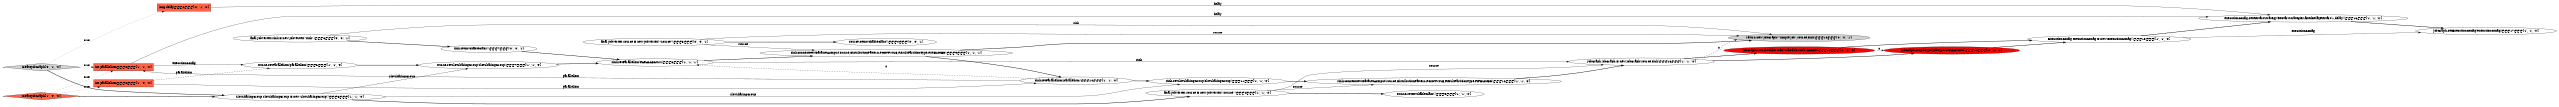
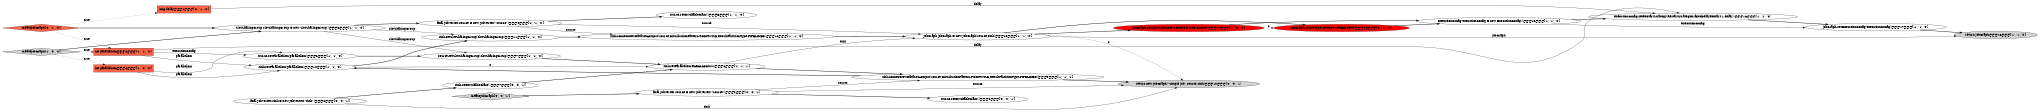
  digraph {
    rankdir=LR
    node [fillcolor=white shape=ellipse style=filled]
    edge [style=bold]
    n1 [label="JobGraph jobGraph = new JobGraph(source,sink)@@@13@@@['1', '1', '0']"]
    n2 [fillcolor=red label="jobGraph.setScheduleMode(ScheduleMode.EAGER)@@@14@@@['1', '0', '0']"]
+   n3 [fillcolor=lightgray label="return jobGraph@@@18@@@['1', '1', '0']"]
    n4 [fillcolor=lightgray label="return new JobGraph(\"Simple job\",source,sink)@@@10@@@['0', '0', '1']"]
    n5 [fillcolor=red label="jobGraph.setJobType(JobType.STREAMING)@@@14@@@['0', '1', '0']"]
    n6 [label="ExecutionConfig executionConfig = new ExecutionConfig()@@@15@@@['1', '1', '0']"]
    n7 [fillcolor=tomato label="int parallelism@@@2@@@['1', '0', '0']" shape=box]
    n8 [label="sink.setParallelism(parallelism)@@@10@@@['1', '1', '0']"]
    n9 [label="source.setParallelism(parallelism)@@@6@@@['1', '1', '0']"]
    n10 [label="sink.setSlotSharingGroup(slotSharingGroup)@@@11@@@['1', '1', '0']"]
    n11 [label="sink.setParallelism(PARALLELISM)@@@8@@@['1', '1', '1']"]
    n12 [label="source.setSlotSharingGroup(slotSharingGroup)@@@7@@@['1', '1', '0']"]
    n13 [label="source.setInvokableClass()@@@4@@@['0', '0', '1']"]
    n14 [label="sink.connectNewDataSetAsInput(source,DistributionPattern.POINTWISE,ResultPartitionType.PIPELINED)@@@12@@@['1', '1', '0']"]
    n15 [fillcolor=tomato label="long delay@@@2@@@['0', '1', '0']" shape=box]
    n16 [label="executionConfig.setRestartStrategy(RestartStrategies.fixedDelayRestart(1,delay))@@@16@@@['1', '1', '0']"]
    n17 [label="jobGraph.setExecutionConfig(executionConfig)@@@17@@@['1', '1', '0']"]
    n18 [label="final JobVertex sink = new JobVertex(\"sink\")@@@6@@@['0', '0', '1']"]
    n19 [label="sink.setInvokableClass()@@@7@@@['0', '0', '1']"]
    n20 [label="source.setInvokableClass()@@@5@@@['1', '1', '0']"]
    n21 [label="final JobVertex source = new JobVertex(\"Source\")@@@3@@@['0', '0', '1']"]
    n22 [label="sink.connectNewDataSetAsInput(source,DistributionPattern.POINTWISE,ResultPartitionType.PIPELINED)@@@9@@@['1', '1', '1']"]
+   n23 [fillcolor=lightgray label="createJobGraph['0', '0', '1']" shape=diamond]
    n24 [fillcolor=tomato label="int parallelism@@@2@@@['1', '1', '0']" shape=box]
-   n25 [fillcolor=lightgray label="createJobGraph['0', '1', '0']" shape=diamond]
+   n25 [fillcolor=tomato label="createJobGraph['0', '1', '0']" shape=diamond]
    n26 [label="SlotSharingGroup slotSharingGroup = new SlotSharingGroup()@@@3@@@['1', '1', '0']"]
    n27 [label="final JobVertex source = new JobVertex(\"source\")@@@4@@@['1', '1', '0']"]
-   n28 [fillcolor=tomato label="createJobGraph['1', '0', '0']" shape=diamond]
+   n28 [fillcolor=lightgray label="createJobGraph['1', '0', '0']" shape=diamond]
    n1 -> n2
+   n1 -> n3 [label=jobGraph style=solid]
    n1 -> n4 [label=0 style=dashed]
    n1 -> n5
    n2 -> n5 [label=0 style=dashed]
    n2 -> n6
    n5 -> n6
    n6 -> n16
    n6 -> n17 [label=executionConfig style=solid]
    n7 -> n8 [label=parallelism style=solid]
-   n7 -> n9 [label=parallelism style=dashed]
+   n7 -> n9 [label=parallelism style=solid]
    n8 -> n10
-   n8 -> n11 [label=0 style=dashed]
+   n8 -> n11 [label=0 style=solid]
    n9 -> n12
    n10 -> n14
    n11 -> n1 [label=sink style=solid]
    n11 -> n22
    n12 -> n11
    n14 -> n1
    n15 -> n16 [label=delay style=solid]
    n16 -> n17
+   n17 -> n3
    n18 -> n4 [label=sink style=solid]
    n18 -> n19
    n19 -> n11
    n21 -> n4 [label=source style=solid]
    n21 -> n13
    n21 -> n22 [label=source style=solid]
    n22 -> n4
    n22 -> n8
-   n8 -> n24 [label=parallelism style=solid]
+   n23 -> n21
+   n24 -> n8 [label=parallelism style=solid]
    n24 -> n9 [label=executionConfig style=solid]
    n24 -> n16 [label=delay style=solid]
    n25 -> n15 [label=true style=dotted]
    n25 -> n24 [label=true style=dotted]
    n25 -> n26
    n26 -> n10 [label=slotSharingGroup style=solid]
    n26 -> n12 [label=slotSharingGroup style=solid]
    n26 -> n27
    n27 -> n1 [label=source style=solid]
    n27 -> n14 [label=source style=solid]
    n27 -> n20
    n28 -> n7 [label=true style=dotted]
    n28 -> n24 [label=true style=dotted]
    n28 -> n26
  }
